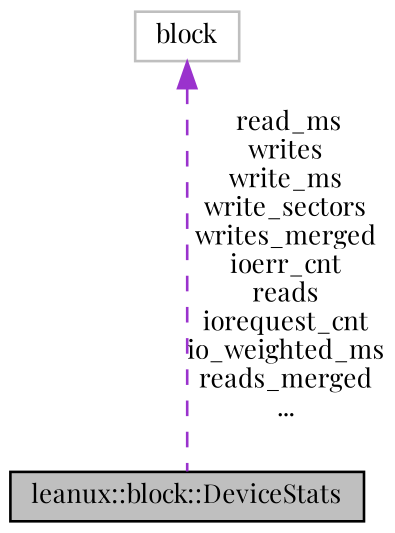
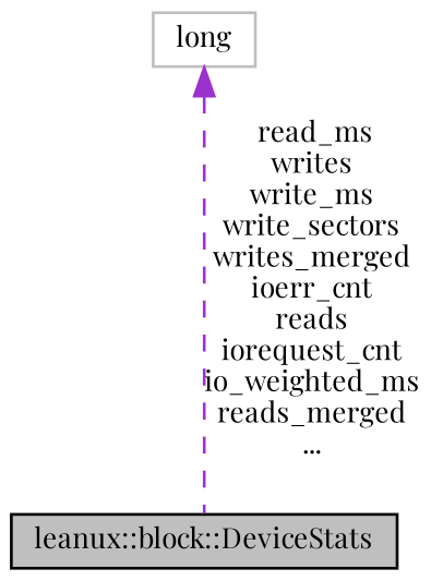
  digraph {
    fontname="Playfair Display"
    node [fontname="Playfair Display" fontsize=10 shape=record]
    n1 [color=black fillcolor=grey75 fontcolor=black height=0.2 label="leanux::block::DeviceStats" style=filled width=0.4]
-   n2 [color=grey75 height=0.2 label=block width=0.4]
+   n2 [color=grey75 height=0.2 label=long width=0.4]
    n2 -> n1 [color=darkorchid3 dir=back fontname="Playfair Display" fontsize=10 label=" read_ms\nwrites\nwrite_ms\nwrite_sectors\nwrites_merged\nioerr_cnt\nreads\niorequest_cnt\nio_weighted_ms\nreads_merged\n..." labelfontname=Helvetica labelfontsize=10 style=dashed]
  }
